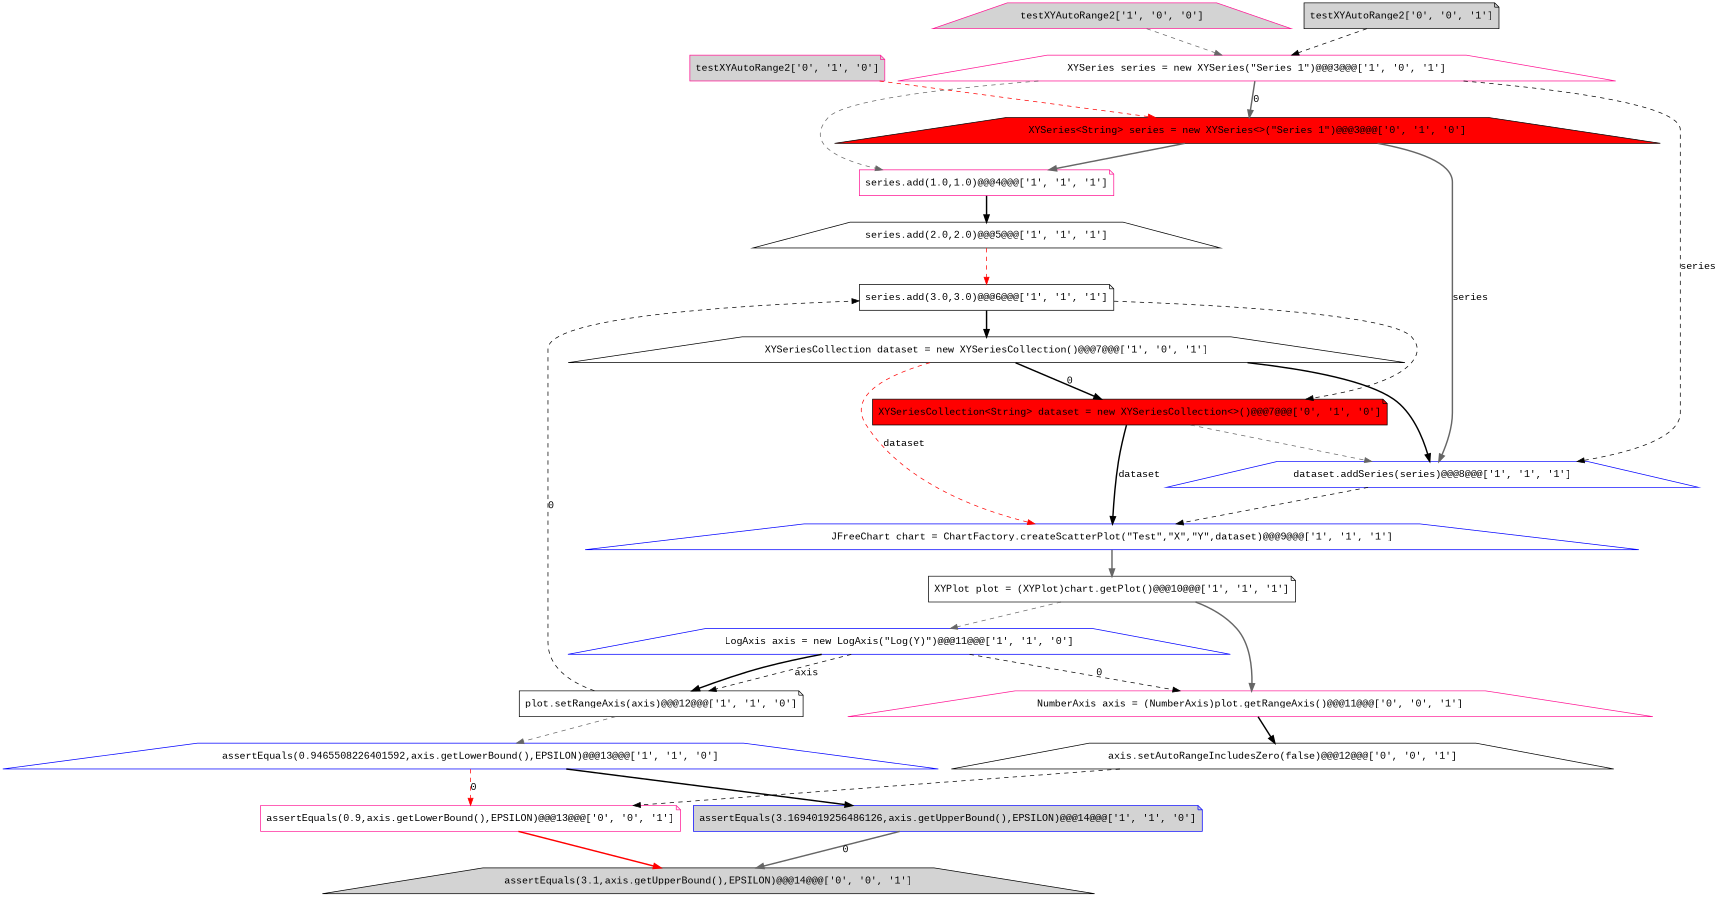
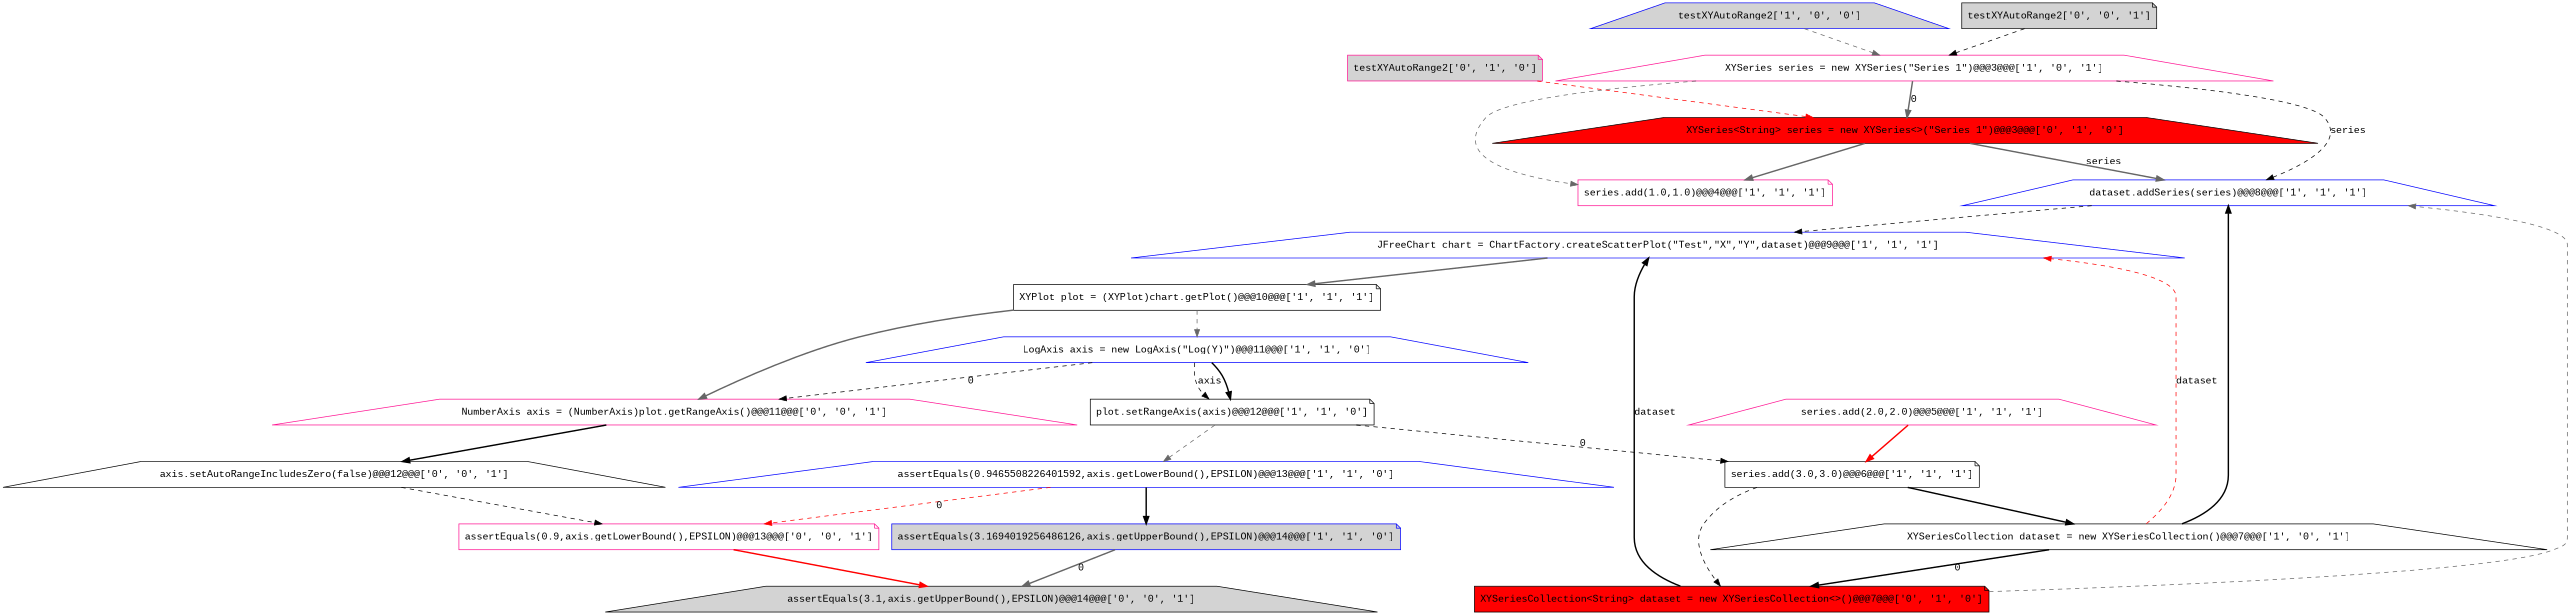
  digraph {
    fontname="Liberation Mono"
    node [color=black fillcolor=white fontname="Liberation Mono" shape=trapezium style=filled]
    edge [color=black fontname="Liberation Mono" style=dashed]
    n1 [color=deeppink label="series.add(1.0,1.0)@@@4@@@['1', '1', '1']" shape=note]
-   n2 [label="series.add(2.0,2.0)@@@5@@@['1', '1', '1']"]
+   n2 [color=deeppink label="series.add(2.0,2.0)@@@5@@@['1', '1', '1']"]
    n3 [label="series.add(3.0,3.0)@@@6@@@['1', '1', '1']" shape=note]
    n4 [color=deeppink label="assertEquals(0.9,axis.getLowerBound(),EPSILON)@@@13@@@['0', '0', '1']" shape=note]
    n5 [fillcolor=lightgray label="assertEquals(3.1,axis.getUpperBound(),EPSILON)@@@14@@@['0', '0', '1']"]
-   n6 [color=deeppink fillcolor=lightgray label="testXYAutoRange2['1', '0', '0']"]
+   n6 [color=blue fillcolor=lightgray label="testXYAutoRange2['1', '0', '0']"]
    n7 [color=deeppink label="XYSeries series = new XYSeries(\"Series 1\")@@@3@@@['1', '0', '1']"]
    n8 [color=blue label="dataset.addSeries(series)@@@8@@@['1', '1', '1']"]
    n9 [fillcolor=red label="XYSeries<String> series = new XYSeries<>(\"Series 1\")@@@3@@@['0', '1', '0']"]
    n10 [color=deeppink label="NumberAxis axis = (NumberAxis)plot.getRangeAxis()@@@11@@@['0', '0', '1']"]
    n11 [label="axis.setAutoRangeIncludesZero(false)@@@12@@@['0', '0', '1']"]
    n12 [color=blue label="JFreeChart chart = ChartFactory.createScatterPlot(\"Test\",\"X\",\"Y\",dataset)@@@9@@@['1', '1', '1']"]
    n13 [label="XYPlot plot = (XYPlot)chart.getPlot()@@@10@@@['1', '1', '1']" shape=note]
    n14 [color=blue label="LogAxis axis = new LogAxis(\"Log(Y)\")@@@11@@@['1', '1', '0']"]
    n15 [label="XYSeriesCollection dataset = new XYSeriesCollection()@@@7@@@['1', '0', '1']"]
    n16 [fillcolor=red label="XYSeriesCollection<String> dataset = new XYSeriesCollection<>()@@@7@@@['0', '1', '0']" shape=note]
    n17 [color=deeppink fillcolor=lightgray label="testXYAutoRange2['0', '1', '0']" shape=note]
    n18 [color=blue label="assertEquals(0.9465508226401592,axis.getLowerBound(),EPSILON)@@@13@@@['1', '1', '0']"]
    n19 [color=blue fillcolor=lightgray label="assertEquals(3.1694019256486126,axis.getUpperBound(),EPSILON)@@@14@@@['1', '1', '0']" shape=note]
    n20 [label="plot.setRangeAxis(axis)@@@12@@@['1', '1', '0']" shape=note]
    n21 [fillcolor=lightgray label="testXYAutoRange2['0', '0', '1']" shape=note]
-   n1 -> n2 [style=bold]
-   n2 -> n3 [color=red]
+   n2 -> n3 [color=red style=bold]
    n3 -> n15 [style=bold]
    n3 -> n16
    n4 -> n5 [color=red style=bold]
    n6 -> n7 [color=gray40]
    n7 -> n1 [color=gray40]
    n7 -> n8 [label=series]
    n7 -> n9 [color=gray40 label=0 style=bold]
    n8 -> n12
    n9 -> n1 [color=gray40 style=bold]
    n9 -> n8 [color=gray40 label=series style=bold]
    n10 -> n11 [style=bold]
    n11 -> n4
    n12 -> n13 [color=gray40 style=bold]
    n13 -> n10 [color=gray40 style=bold]
    n13 -> n14 [color=gray40]
    n14 -> n10 [label=0]
    n14 -> n20 [label=axis]
    n14 -> n20 [style=bold]
    n15 -> n8 [style=bold]
    n15 -> n12 [color=red label=dataset]
    n15 -> n16 [label=0 style=bold]
    n16 -> n8 [color=gray40]
    n16 -> n12 [label=dataset style=bold]
    n17 -> n9 [color=red]
    n18 -> n4 [color=red label=0]
    n18 -> n19 [style=bold]
    n19 -> n5 [color=gray40 label=0 style=bold]
    n20 -> n3 [label=0]
    n20 -> n18 [color=gray40]
    n21 -> n7
  }
